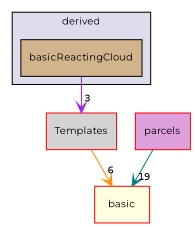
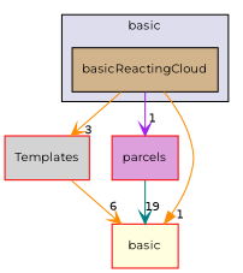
  digraph {
    compound=true
    fontname=Montserrat
    node [fontname=Montserrat fontsize=10 shape=box style=filled color=red]
    edge [arrowhead=vee color=purple fontname=Montserrat headlabel=1 labeldistance=1.5 labelfontname=Helvetica labelfontsize=10]
    n1 [fillcolor=tan label=basicReactingCloud pencolor=black color=""]
    n2 [fillcolor=lightgrey label=Templates]
    n3 [fillcolor=plum label=parcels]
    n4 [fillcolor=lightyellow label=basic]
    subgraph cluster_1 {
      bgcolor="#ddddee"
      fontsize=10
-     label=derived
+     label=basic
      pencolor=black
      n1
    }
-   n1 -> n2 [headlabel=3]
+   n1 -> n2 [color=darkorange headlabel=3]
+   n1 -> n3
+   n1 -> n4 [arrowhead=normal color=darkorange]
    n2 -> n4 [color=darkorange headlabel=6]
    n3 -> n4 [color=teal headlabel=19]
  }
